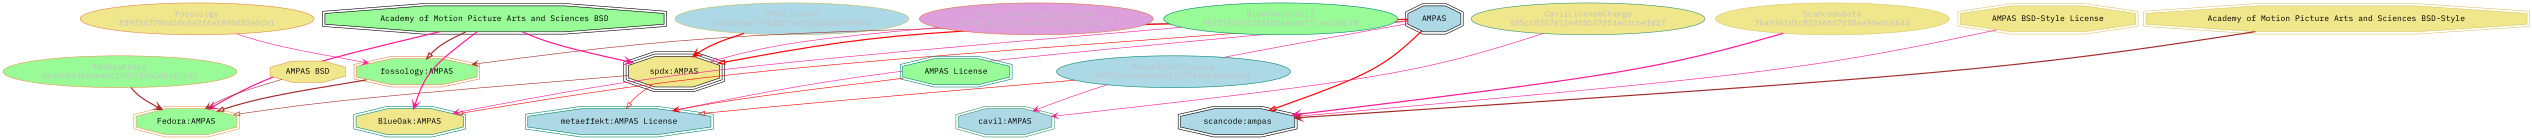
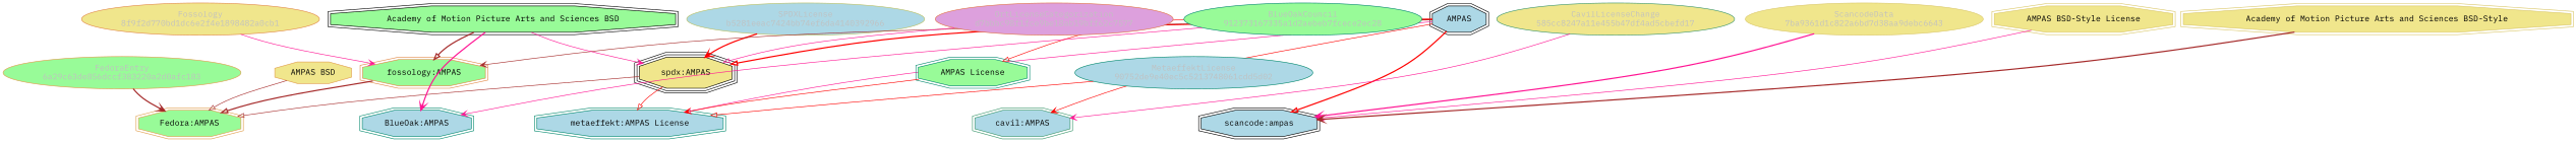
  strict digraph {
    fontname="IBM Plex Mono"
    splines=curved
    node [color="#00876c" fillcolor=lightblue fontname="IBM Plex Mono" shape=doubleoctagon style=filled]
    edge [arrowhead=vee color=deeppink fontname="IBM Plex Mono" style=solid weight=0.7]
    n1 [color="#b8bf62" fontcolor=gray label="SPDXLicense\nb5281eeac7424bb74ef6da4140392966" shape=ellipse]
    n2 [fillcolor=khaki label="spdx:AMPAS" shape=tripleoctagon color=""]
    n3 [color="#e09d4b" fillcolor=palegreen label="Fedora:AMPAS"]
    n4 [label="metaeffekt:AMPAS License"]
    n5 [label=AMPAS color=""]
-   n6 [fillcolor=khaki label="BlueOak:AMPAS"]
+   n6 [label="BlueOak:AMPAS"]
    n7 [label="scancode:ampas" color=""]
    n8 [color="#e18745" fillcolor=palegreen label="fossology:AMPAS"]
    n9 [color="#379469" label="cavil:AMPAS"]
    n10 [fillcolor=palegreen label="Academy of Motion Picture Arts and Sciences BSD" color=""]
    n11 [color="#e09d4b" fillcolor=palegreen fontcolor=gray label="FedoraEntry\n6a29c63de856dccf383220a2d0afc183" shape=ellipse]
    n12 [color="#e09d4b" fillcolor=khaki label="AMPAS BSD" shape=octagon]
    n13 [fillcolor=palegreen fontcolor=gray label="BlueOakCouncil\n912373167335a1d2aebeb7fcece2ec28" shape=ellipse]
    n14 [color="#dac767" fillcolor=khaki fontcolor=gray label="ScancodeData\n7ba9361d1c822a6bd7d38aa9debc6643" shape=ellipse]
    n15 [color="#dac767" fillcolor=khaki label="AMPAS BSD-Style License"]
    n16 [color="#dac767" fillcolor=khaki label="Academy of Motion Picture Arts and Sciences BSD-Style"]
    n17 [color="#e18745" fillcolor=khaki fontcolor=gray label="Fossology\n8f9f2d770bd1dc6e2f4e1898482a0cb1" shape=ellipse]
    n18 [color="#e06f45" fillcolor=plum fontcolor=gray label="OrtLicenseCategorization\nd7bbbc98f1fce9be18ab19bff62c7577" shape=ellipse]
    n19 [color="#379469" fillcolor=khaki fontcolor=gray label="CavilLicenseChange\n585cc8247a11e455b47df4ad5cbefd17" shape=ellipse]
    n20 [fontcolor=gray label="MetaeffektLicense\n90752de9e40ec5c5213748061cdd5d02" shape=ellipse]
    n21 [fillcolor=palegreen label="AMPAS License"]
    n1 -> n2 [color=red style=bold weight=0.5]
    n2 -> n3 [arrowhead=onormal color=brown]
    n2 -> n4 [arrowhead=onormal color=red]
    n5 -> n2 [arrowhead=onormal color=red style=bold]
    n5 -> n4 [arrowhead=onormal weight=0.5]
-   n5 -> n6 [arrowhead=onormal color=red]
+   n5 -> n21 [arrowhead=onormal color=red]
    n5 -> n7 [arrowhead=onormal color=red style=bold]
    n5 -> n8 [color=brown]
-   n5 -> n9
+   n5 -> n9 [color=red]
    n8 -> n3 [arrowhead=onormal color=brown style=bold]
-   n10 -> n2 [style=bold]
-   n10 -> n3 [style=bold weight=0.5]
+   n10 -> n2
    n10 -> n6 [style=bold]
    n10 -> n8 [arrowhead=onormal color=brown style=bold]
    n11 -> n3 [color=brown style=bold weight=0.5]
-   n12 -> n3 [color=brown weight=0.5]
+   n12 -> n3 [arrowhead=onormal color=brown weight=0.5]
    n13 -> n6 [weight=0.5]
    n14 -> n7 [style=bold weight=0.5]
    n15 -> n7
    n16 -> n7 [color=brown style=bold]
    n17 -> n8 [weight=0.5]
    n18 -> n2 [arrowhead=onormal weight=0.5]
    n19 -> n9 [weight=0.5]
    n20 -> n4 [arrowhead=onormal color=red weight=0.5]
    n21 -> n4 [color=red]
  }
